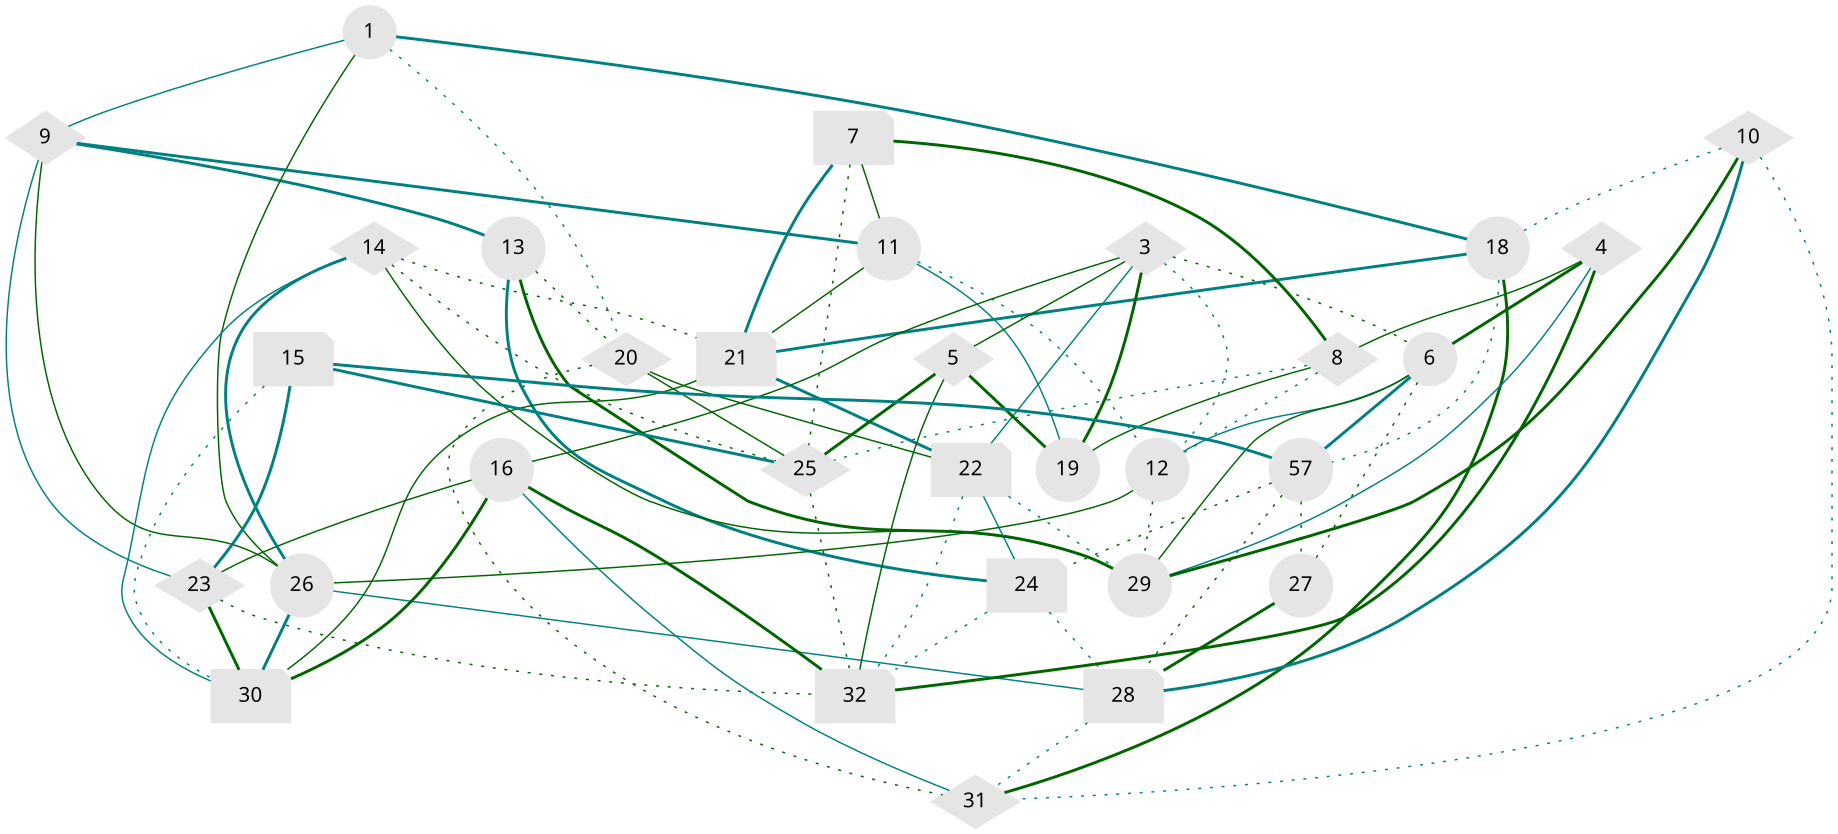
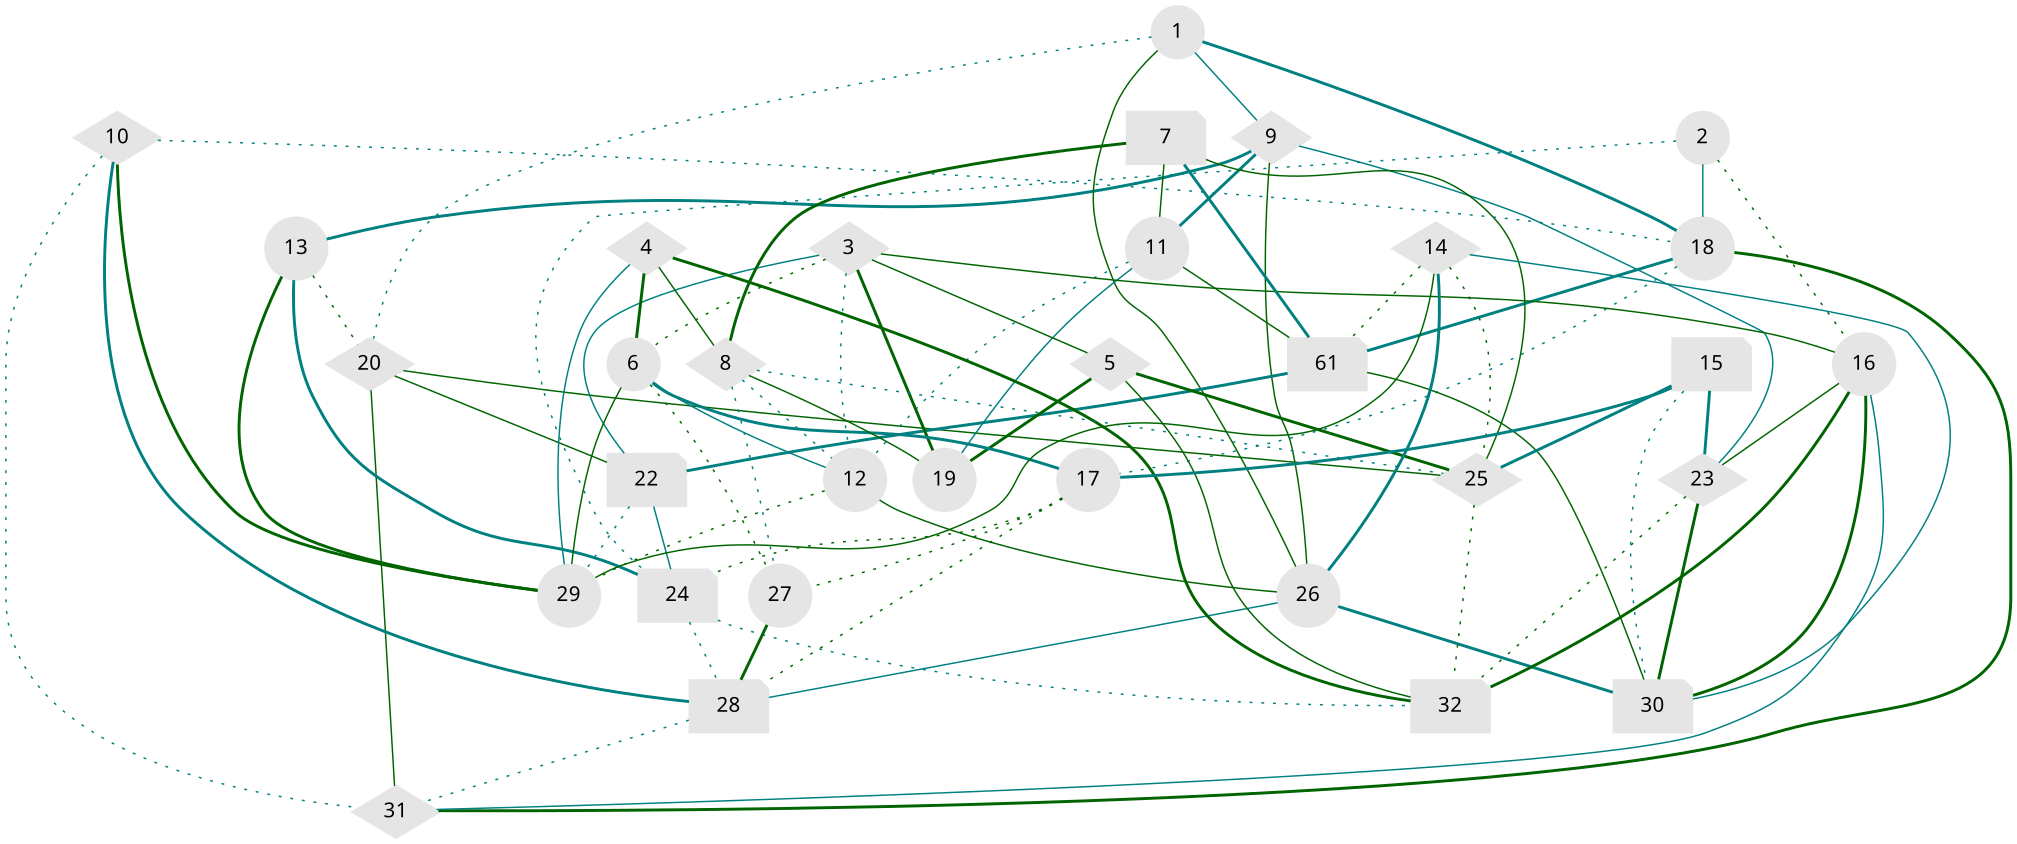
  graph {
    fontname="Noto Sans"
    node [color=gray90 fontname="Noto Sans" shape=circle style=filled]
    edge [color=darkgreen fontname="Noto Sans" style=dotted weight=1.0]
    9 [shape=diamond]
    1
    18
    20 [shape=diamond]
    26
    11
    13
    23 [shape=diamond]
-   17 [label=57]
-   21 [shape=note]
+   17
+   21 [shape=note label=61]
    31 [shape=diamond]
    22 [shape=note]
    25 [shape=diamond]
    28 [shape=note]
    30 [shape=note]
+   2
    16
    24 [shape=note]
    32 [shape=note]
    3 [shape=diamond]
    5 [shape=diamond]
    6
    12
    19
    29
    27
    4 [shape=diamond]
    8 [shape=diamond]
    7 [shape=note]
    10 [shape=diamond]
    14 [shape=diamond]
    15 [shape=note]
    9 -- 26 [style=solid]
    9 -- 11 [color=teal style=bold weight=2.0]
    9 -- 13 [color=teal style=bold]
    9 -- 23 [color=teal style=solid]
    1 -- 9 [color=teal style=solid]
    1 -- 18 [color=teal style=bold]
    1 -- 20 [color=teal]
    1 -- 26 [style=solid]
    18 -- 17 [color=teal weight=2.0]
    18 -- 21 [color=teal style=bold]
    18 -- 31 [style=bold]
-   20 -- 31 [weight=2.0]
+   20 -- 31 [style=solid weight=2.0]
    20 -- 22 [style=solid]
    20 -- 25 [style=solid]
    26 -- 28 [color=teal style=solid]
    26 -- 30 [color=teal style=bold]
    11 -- 21 [style=solid]
    11 -- 12 [color=teal]
    11 -- 19 [color=teal style=solid]
    13 -- 20
    13 -- 24 [color=teal style=bold]
    13 -- 29 [style=bold]
    23 -- 30 [style=bold]
    23 -- 32
    17 -- 28
    17 -- 24
    17 -- 27
    21 -- 22 [color=teal style=bold]
    21 -- 30 [style=solid]
    22 -- 24 [color=teal style=solid]
-   22 -- 32 [color=teal]
    22 -- 29 [color=teal]
    25 -- 32 [weight=2.0]
    28 -- 31 [color=teal]
+   2 -- 18 [color=teal style=solid weight=2.0]
+   2 -- 16
+   2 -- 24 [color=teal]
    16 -- 23 [style=solid]
    16 -- 31 [color=teal style=solid]
    16 -- 30 [style=bold]
    16 -- 32 [style=bold]
    24 -- 28 [color=teal]
    24 -- 32 [color=teal]
    3 -- 22 [color=teal style=solid]
    3 -- 16 [style=solid]
    3 -- 5 [style=solid]
    3 -- 6
    3 -- 12 [color=teal]
    3 -- 19 [style=bold]
    5 -- 25 [style=bold]
    5 -- 32 [style=solid]
    5 -- 19 [style=bold]
    6 -- 17 [color=teal style=bold]
    6 -- 12 [color=teal style=solid]
    6 -- 29 [style=solid]
    6 -- 27
    12 -- 26 [style=solid]
    12 -- 29
    27 -- 28 [style=bold]
    4 -- 32 [style=bold]
    4 -- 6 [style=bold]
    4 -- 29 [color=teal style=solid]
    4 -- 8 [style=solid]
    8 -- 25 [color=teal]
    8 -- 12 [color=teal]
    8 -- 19 [style=solid]
+   8 -- 27 [color=teal]
    7 -- 11 [style=solid]
    7 -- 21 [color=teal style=bold]
-   7 -- 25
+   7 -- 25 [style=solid]
    7 -- 8 [style=bold]
    10 -- 18 [color=teal]
    10 -- 31 [color=teal]
    10 -- 28 [color=teal style=bold]
    10 -- 29 [style=bold]
    14 -- 26 [color=teal style=bold]
    14 -- 21
    14 -- 25
    14 -- 30 [color=teal style=solid]
    14 -- 29 [style=solid weight=2.0]
    15 -- 23 [color=teal style=bold weight=2.0]
    15 -- 17 [color=teal style=bold weight=2.0]
    15 -- 25 [color=teal style=bold]
    15 -- 30 [color=teal]
  }
